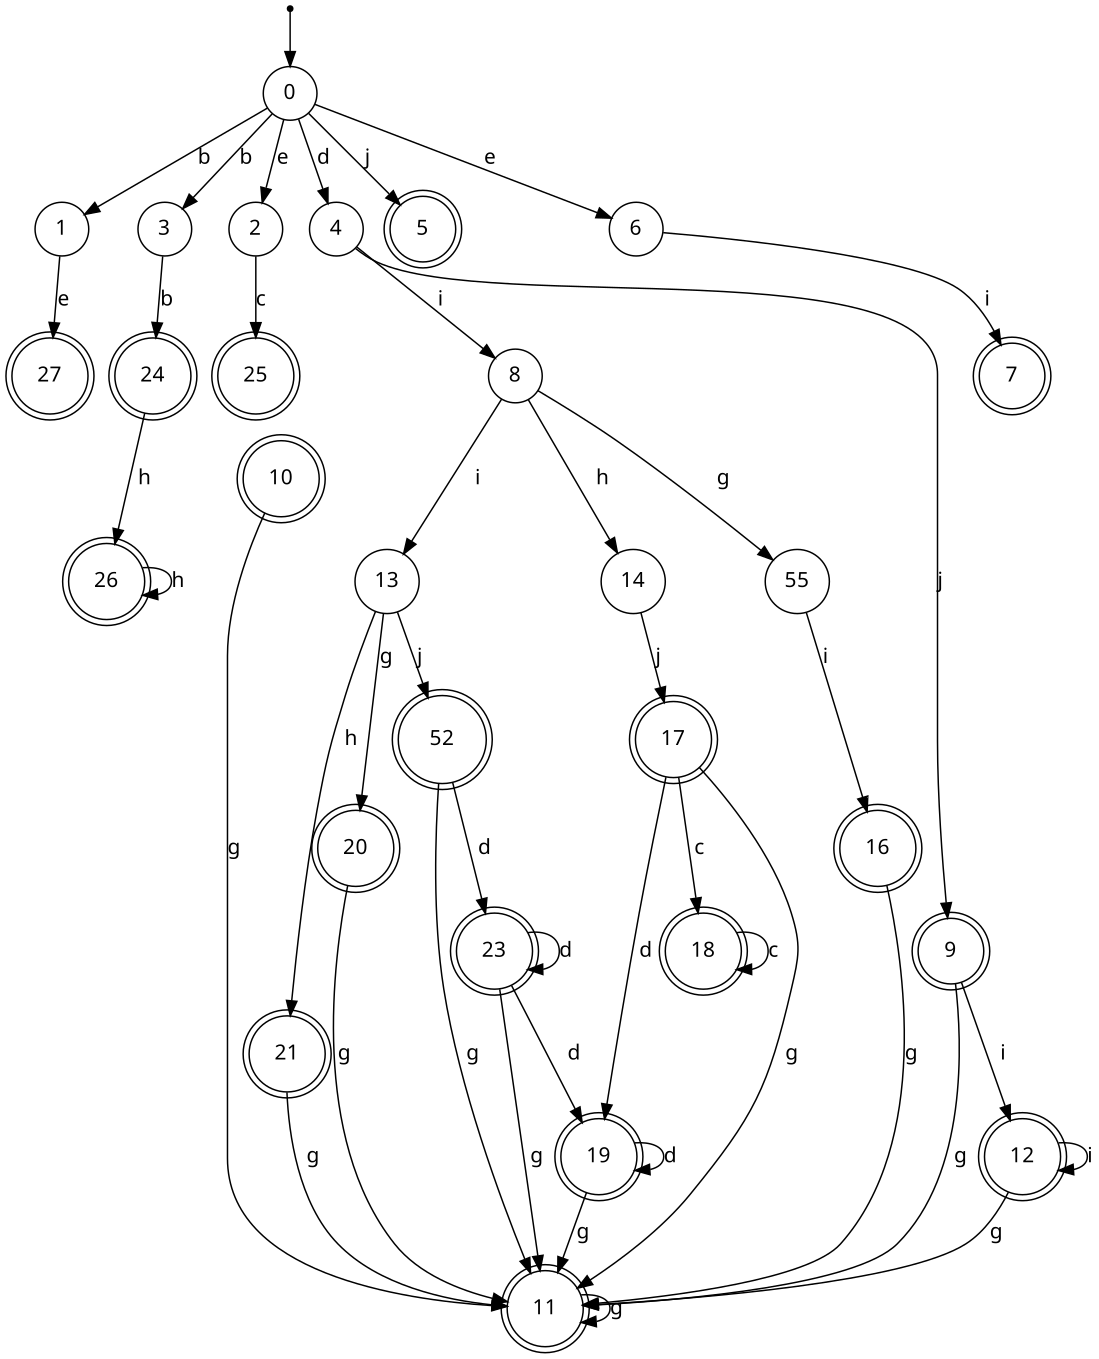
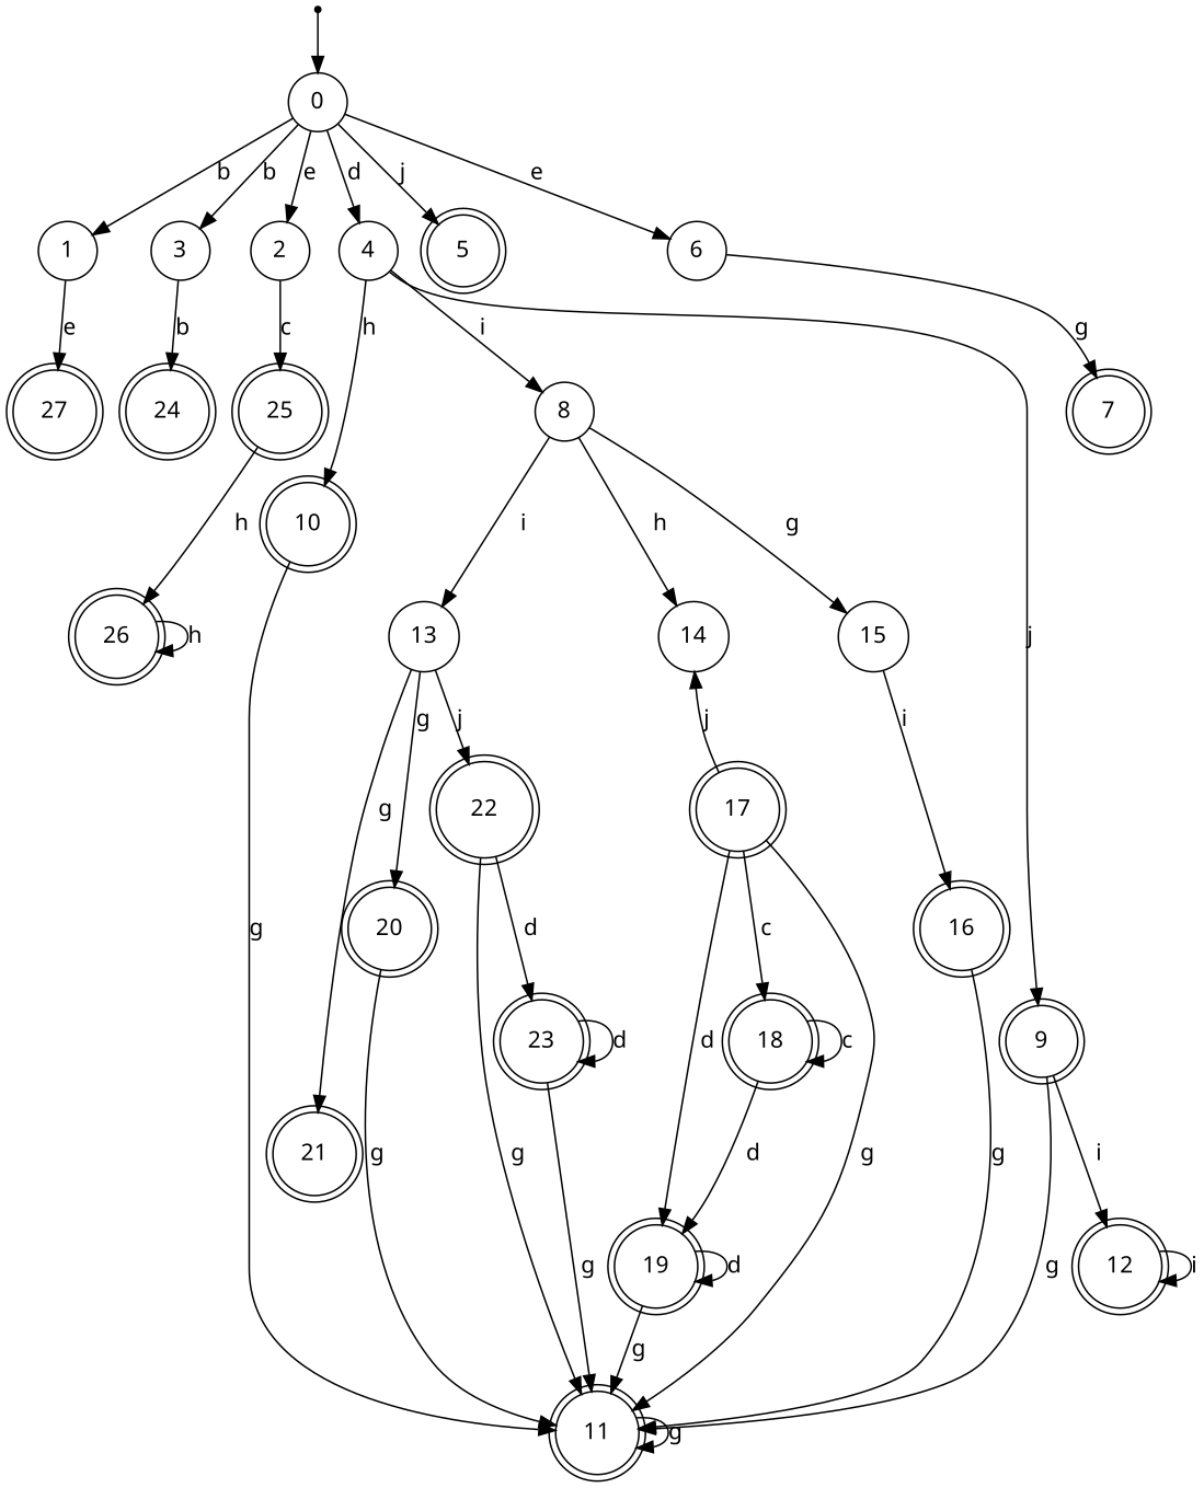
  digraph {
    fontname="Noto Sans"
    rankdir=TB
    node [fontname="Noto Sans" shape=doublecircle]
    edge [fontname="Noto Sans"]
    dummy0 [shape=point]
    0 [shape=circle]
    1 [shape=circle]
    2 [shape=circle]
    3 [shape=circle]
    4 [shape=circle]
    5
    6 [shape=circle]
    27
    25
    24
    8 [shape=circle]
    9
    10
    7
    26
    13 [shape=circle]
    14 [shape=circle]
-   15 [shape=circle label=55]
+   15 [shape=circle]
    11
    12
    20
    21
-   22 [label=52]
+   22
    17
    16
    23
    18
    19
    dummy0 -> 0
    0 -> 1 [label=b]
    0 -> 2 [label=e]
    0 -> 3 [label=b]
    0 -> 4 [label=d]
    0 -> 5 [label=j]
    0 -> 6 [label=e]
    1 -> 27 [label=e]
    2 -> 25 [label=c]
    3 -> 24 [label=b]
    4 -> 8 [label=i]
    4 -> 9 [label=j]
-   6 -> 7 [label=i]
-   24 -> 26 [label=h]
+   4 -> 10 [label=h]
+   6 -> 7 [label=g]
+   25 -> 26 [label=h]
    8 -> 13 [label=i]
    8 -> 14 [label=h]
    8 -> 15 [label=g]
    9 -> 11 [label=g]
    9 -> 12 [label=i]
    10 -> 11 [label=g]
    26 -> 26 [label=h]
    13 -> 20 [label=g]
-   13 -> 21 [label=h]
+   13 -> 21 [label=g]
    13 -> 22 [label=j]
-   14 -> 17 [label=j]
+   17 -> 14 [label=j]
    15 -> 16 [label=i]
    11 -> 11 [label=g]
-   12 -> 11 [label=g]
    12 -> 12 [label=i]
    20 -> 11 [label=g]
-   21 -> 11 [label=g]
    22 -> 11 [label=g]
    22 -> 23 [label=d]
    17 -> 11 [label=g]
    17 -> 18 [label=c]
    17 -> 19 [label=d]
    16 -> 11 [label=g]
    23 -> 11 [label=g]
    23 -> 23 [label=d]
    18 -> 18 [label=c]
-   23 -> 19 [label=d]
+   18 -> 19 [label=d]
    19 -> 11 [label=g]
    19 -> 19 [label=d]
  }
